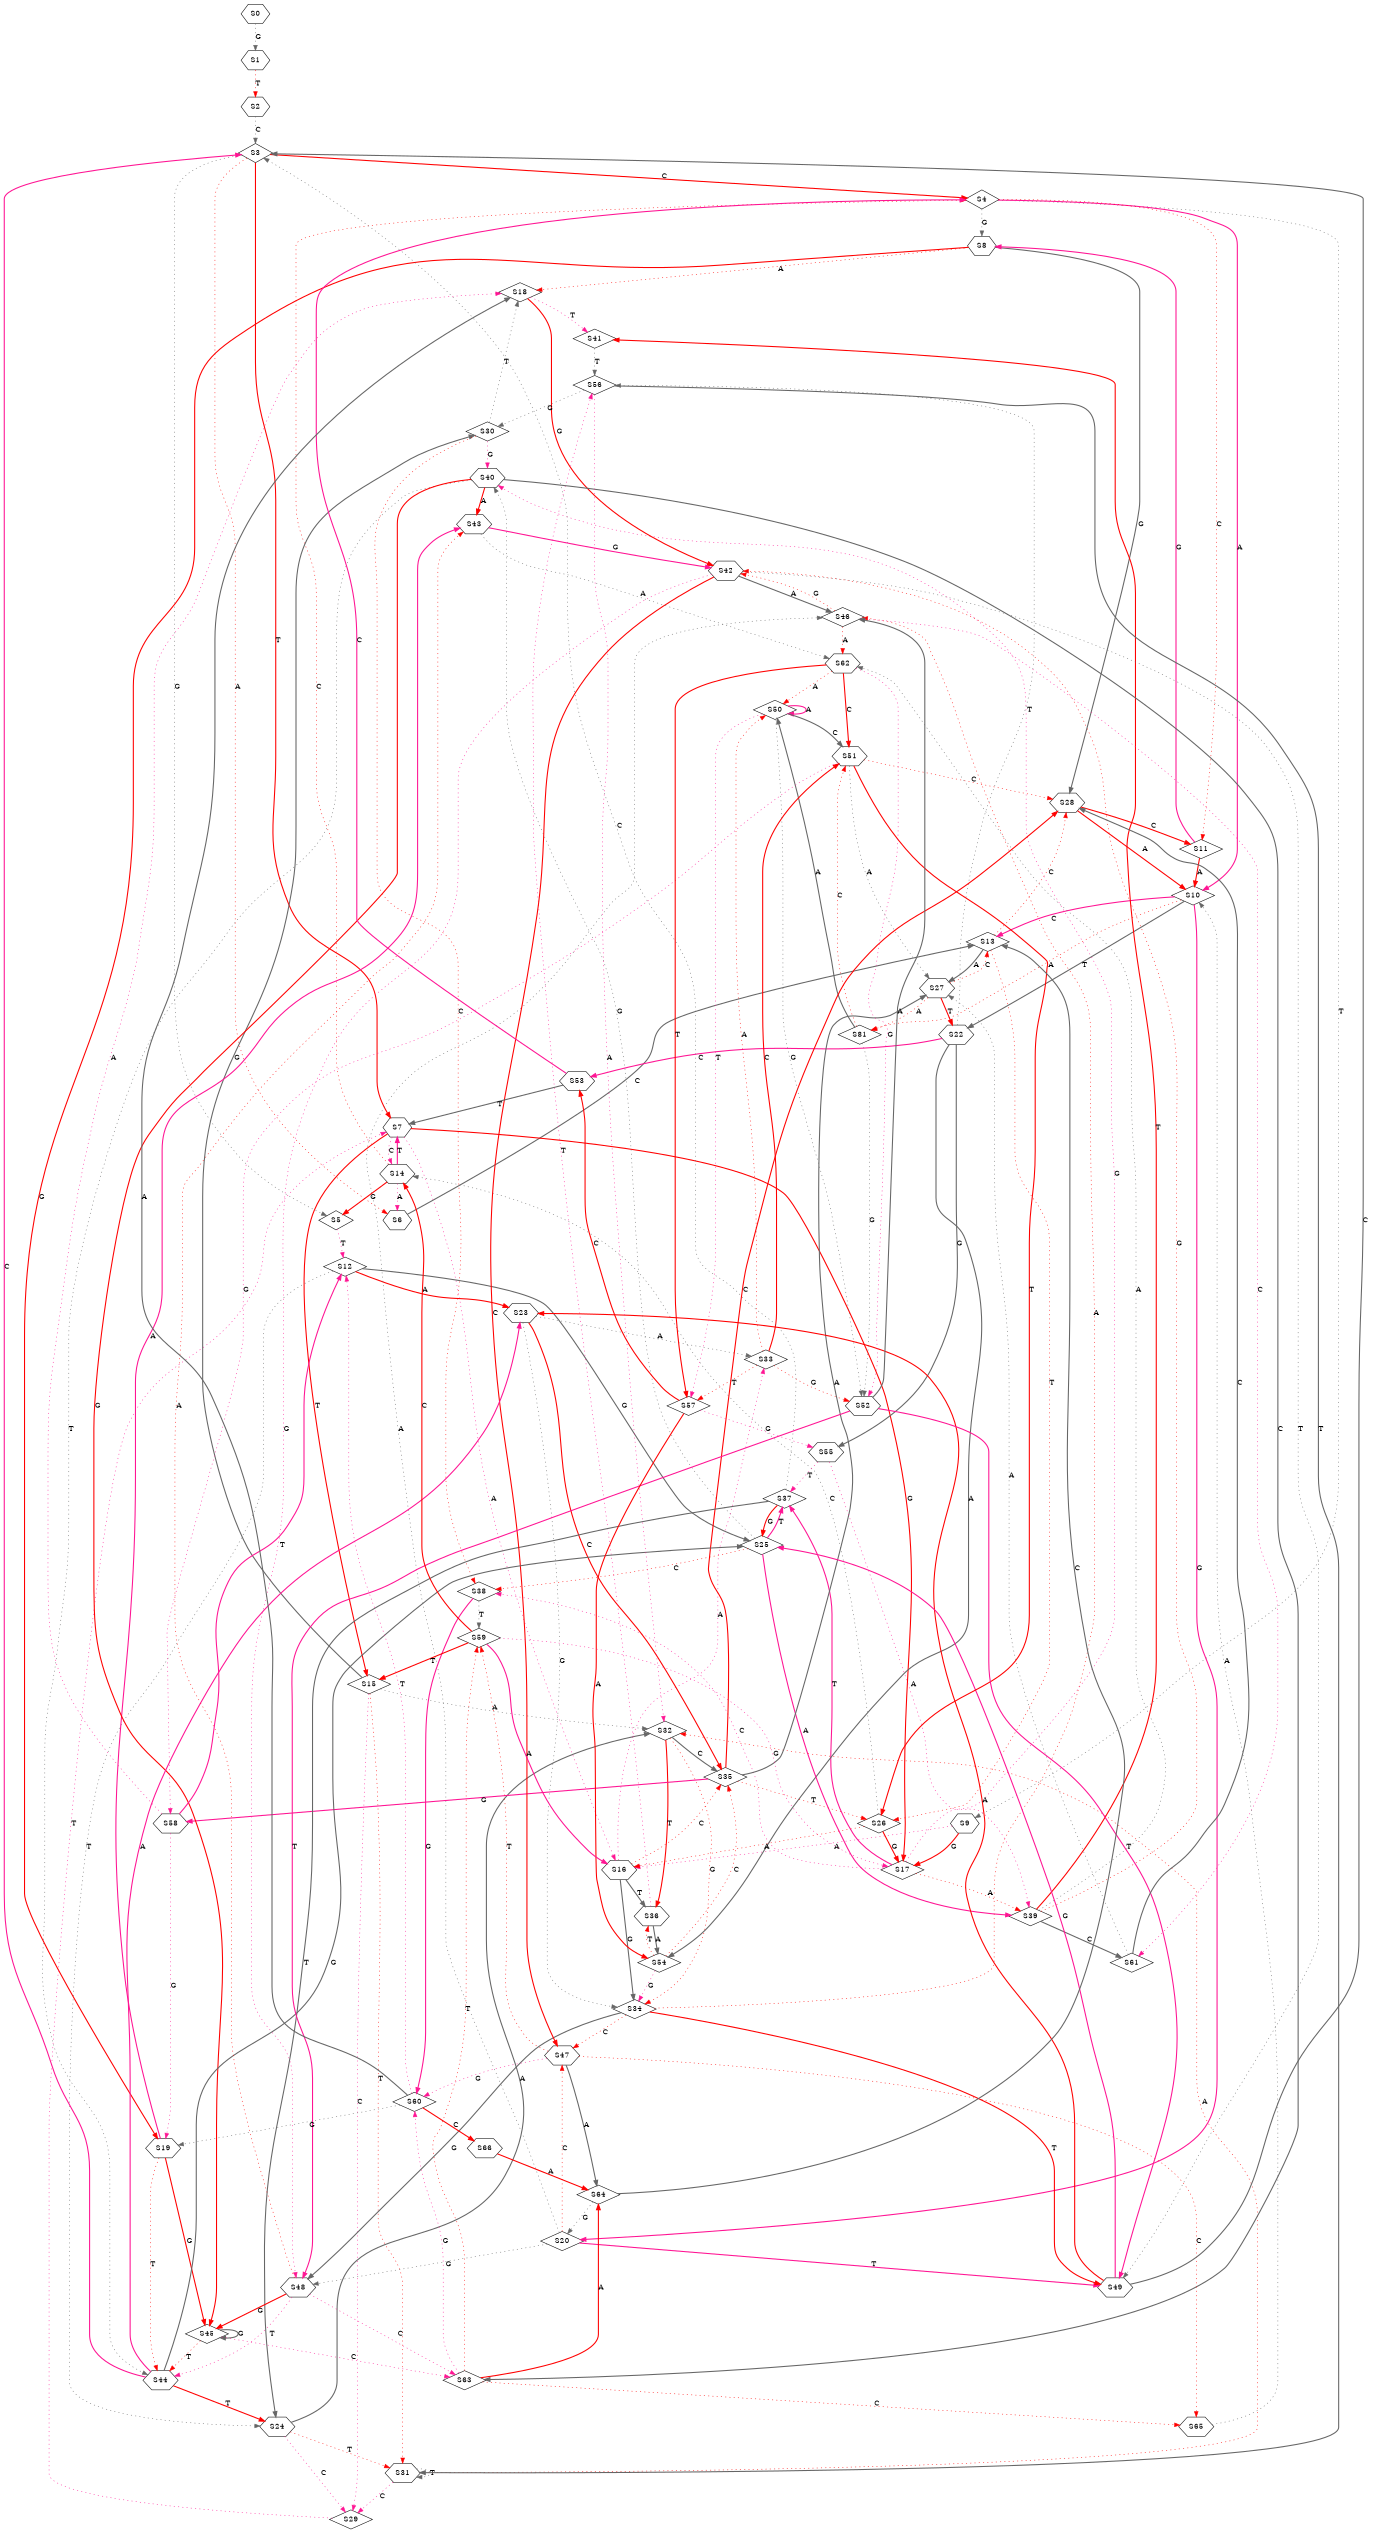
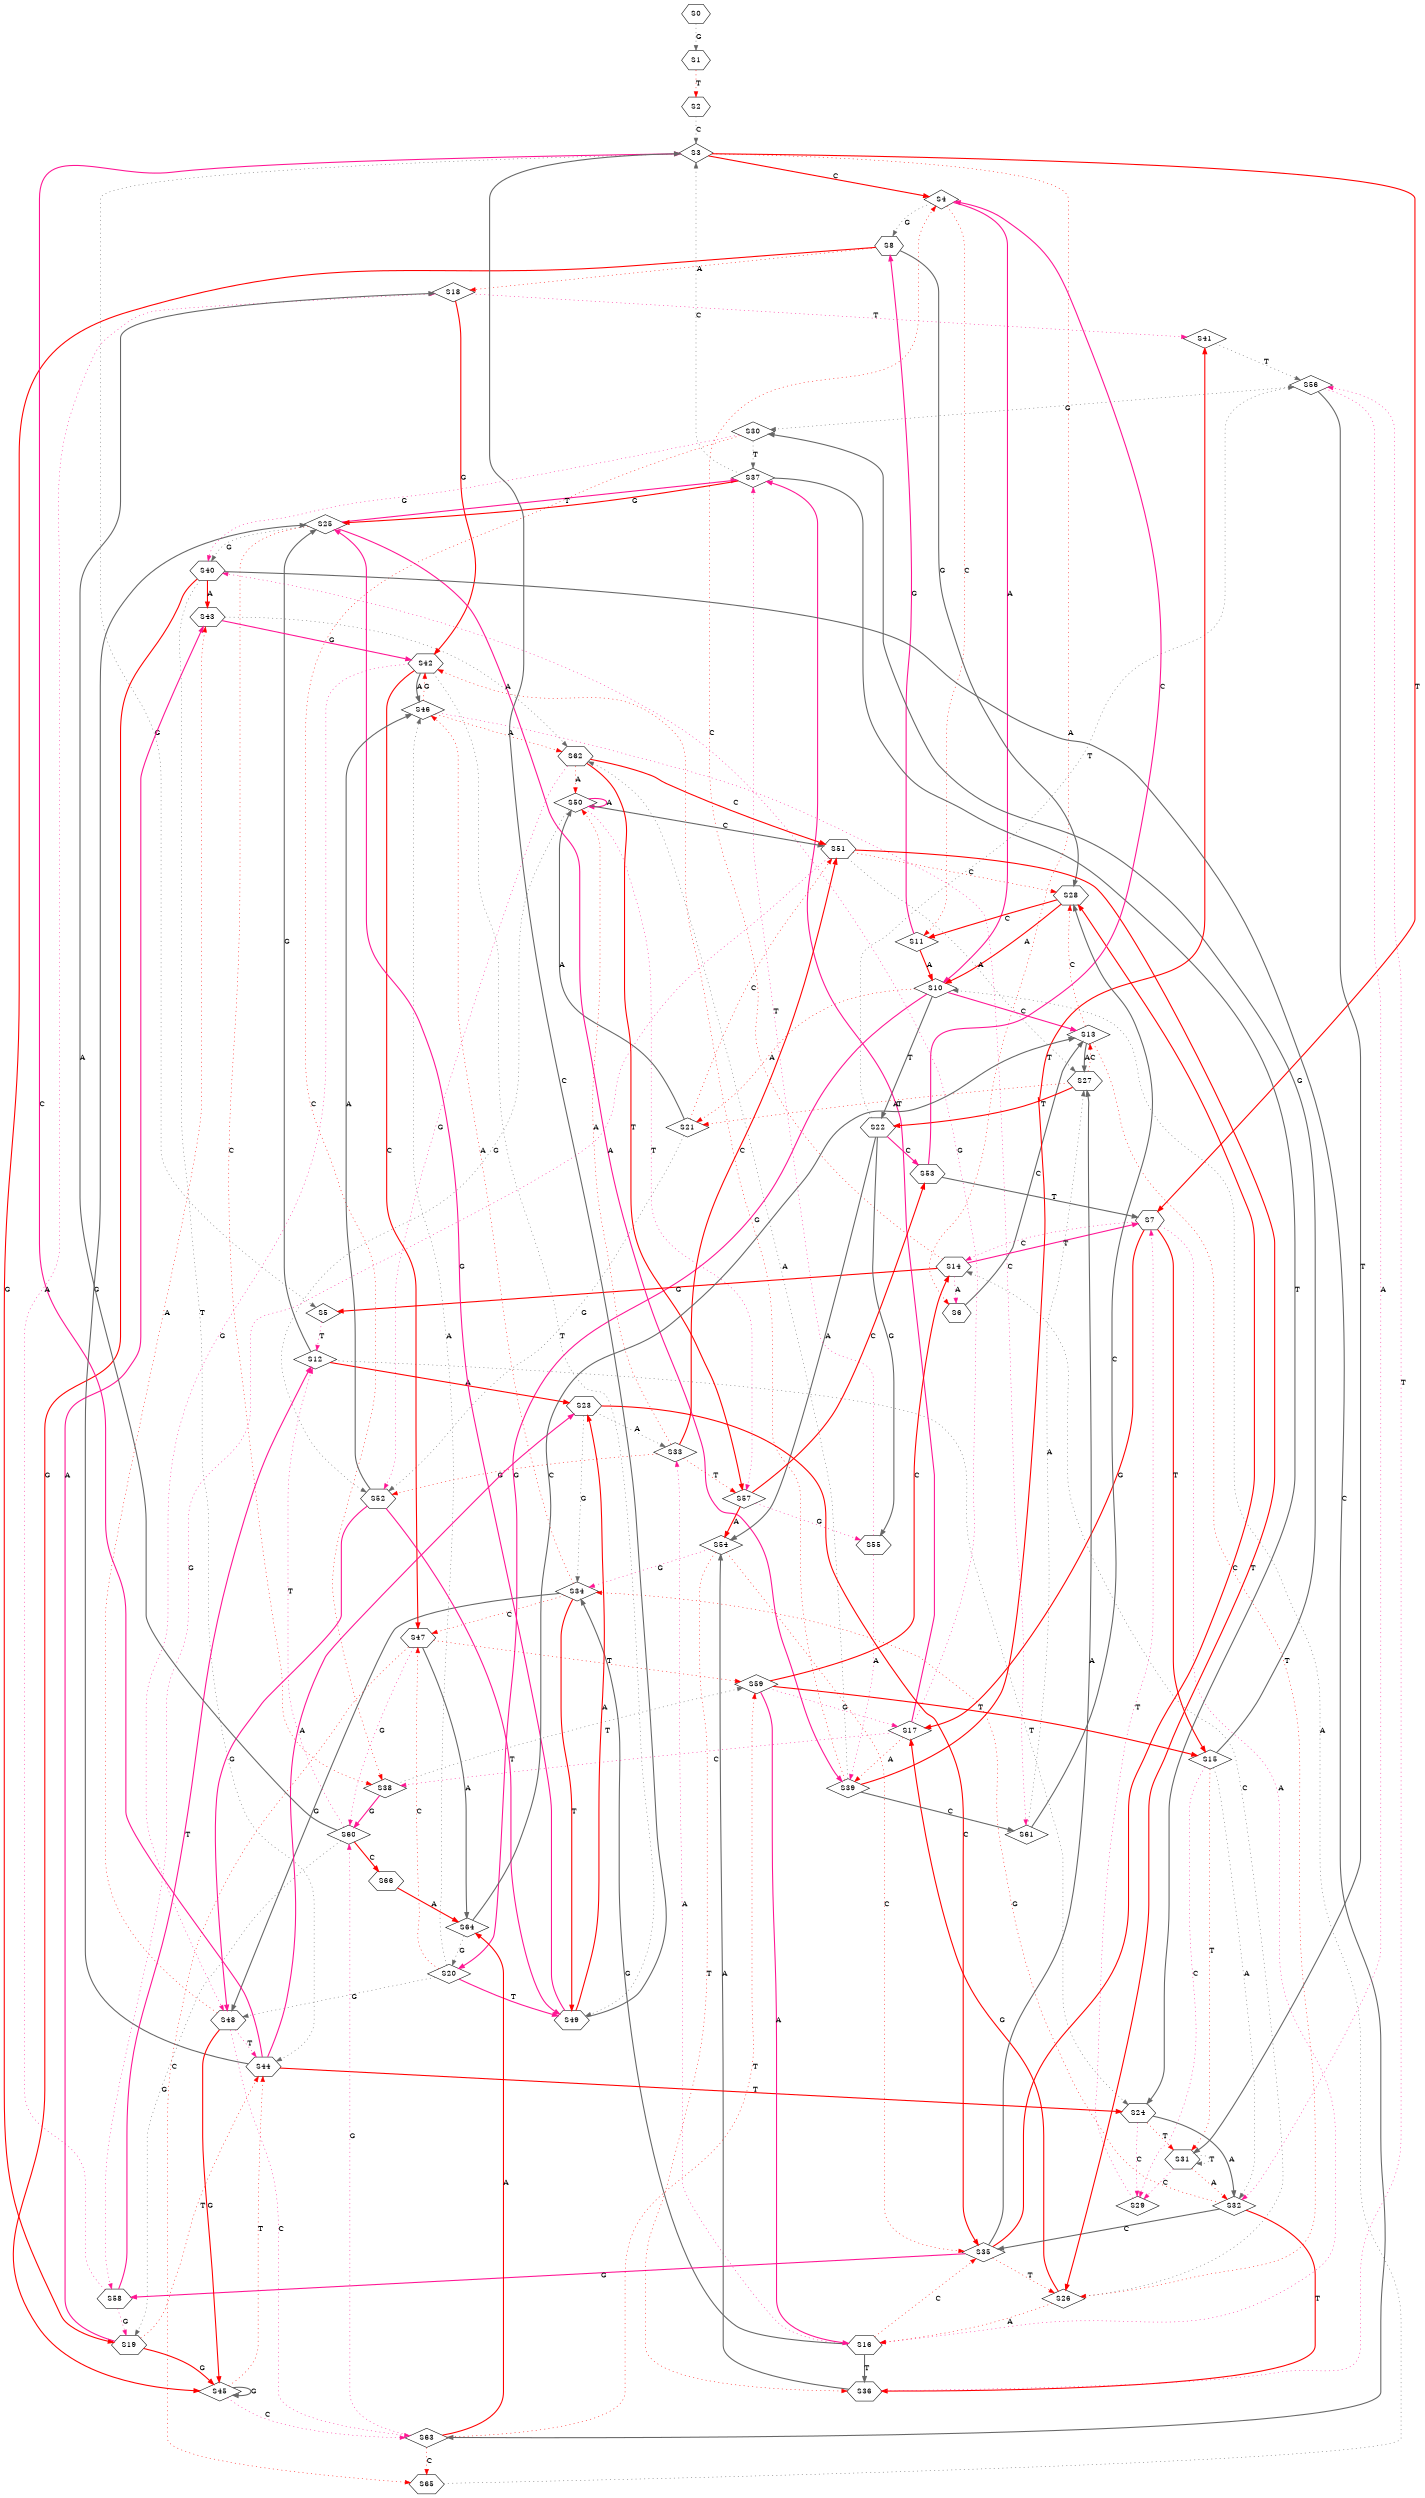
  strict digraph {
    node [shape=diamond]
    edge [color=red style=dotted]
    S0 [shape=hexagon]
    S1 [shape=hexagon]
    S2 [shape=hexagon]
    S3
    S4
    S5
    S6 [shape=hexagon]
    S7 [shape=hexagon]
    S8 [shape=hexagon]
-   S9 [shape=hexagon]
    S10
    S11
    S12
    S13
    S14 [shape=hexagon]
    S15
    S16 [shape=hexagon]
    S17
    S18
    S19 [shape=hexagon]
    S28 [shape=hexagon]
    S20
-   S21 [label=S81]
+   S21
    S22 [shape=hexagon]
    S23 [shape=hexagon]
    S24 [shape=hexagon]
    S25
    S26
    S27 [shape=hexagon]
    S29
    S30
    S31 [shape=hexagon]
    S32
    S33
    S34
    S35
    S36 [shape=hexagon]
    S37
    S38
    S39
    S40 [shape=hexagon]
    S41
    S42 [shape=hexagon]
    S43 [shape=hexagon]
    S44 [shape=hexagon]
    S45
    S46
    S47 [shape=hexagon]
    S48 [shape=hexagon]
    S49 [shape=hexagon]
    S50
    S51 [shape=hexagon]
    S52 [shape=hexagon]
    S53 [shape=hexagon]
    S54
    S55 [shape=hexagon]
    S56
    S57
    S58 [shape=hexagon]
    S59
    S60
    S61
    S62 [shape=hexagon]
    S63
    S64
    S65 [shape=hexagon]
    S66 [shape=hexagon]
    S0 -> S1 [color=gray40 label=G]
    S1 -> S2 [label=T]
    S2 -> S3 [color=gray40 label=C]
    S3 -> S4 [label=C style=bold]
    S3 -> S5 [color=gray40 label=G]
    S3 -> S6 [label=A]
    S3 -> S7 [label=T style=bold]
    S4 -> S8 [color=gray40 label=G]
-   S4 -> S9 [color=gray40 label=T]
    S4 -> S10 [color=deeppink label=A style=bold]
    S4 -> S11 [label=C]
    S5 -> S12 [color=deeppink label=T]
    S6 -> S13 [color=gray40 label=C style=bold]
    S7 -> S14 [color=deeppink label=C]
    S7 -> S15 [label=T style=bold]
    S7 -> S16 [color=deeppink label=A]
    S7 -> S17 [label=G style=bold]
    S8 -> S18 [label=A]
    S8 -> S19 [label=G style=bold]
    S8 -> S28 [color=gray40 label=G style=bold]
-   S9 -> S16 [color=deeppink label=A]
-   S9 -> S17 [label=G style=bold]
    S10 -> S13 [color=deeppink label=C style=bold]
    S10 -> S20 [color=deeppink label=G style=bold]
    S10 -> S21 [label=A]
    S10 -> S22 [color=gray40 label=T style=bold]
    S11 -> S8 [color=deeppink label=G style=bold]
    S11 -> S10 [label=A style=bold]
    S12 -> S23 [label=A style=bold]
    S12 -> S24 [color=gray40 label=T]
    S12 -> S25 [color=gray40 label=G style=bold]
    S13 -> S28 [label=C]
    S13 -> S26 [label=T]
    S13 -> S27 [color=gray40 label=A style=bold]
    S14 -> S4 [label=C]
    S14 -> S5 [label=G style=bold]
    S14 -> S6 [color=deeppink label=A]
    S14 -> S7 [color=deeppink label=T style=bold]
    S15 -> S29 [color=deeppink label=C]
    S15 -> S30 [color=gray40 label=G style=bold]
    S15 -> S31 [label=T]
    S15 -> S32 [color=gray40 label=A]
    S16 -> S33 [color=deeppink label=A]
    S16 -> S34 [color=gray40 label=G style=bold]
    S16 -> S35 [label=C]
    S16 -> S36 [color=gray40 label=T style=bold]
    S17 -> S37 [color=deeppink label=T style=bold]
    S17 -> S38 [color=deeppink label=C]
    S17 -> S39 [label=A]
    S17 -> S40 [color=deeppink label=G]
    S18 -> S41 [color=deeppink label=T]
    S18 -> S42 [label=G style=bold]
    S19 -> S43 [color=deeppink label=A style=bold]
    S19 -> S44 [label=T]
    S19 -> S45 [label=G style=bold]
    S28 -> S10 [label=A style=bold]
    S28 -> S11 [label=C style=bold]
    S20 -> S46 [color=gray40 label=A]
    S20 -> S47 [label=C]
    S20 -> S48 [color=gray40 label=G]
    S20 -> S49 [color=deeppink label=T style=bold]
    S21 -> S50 [color=gray40 label=A style=bold]
    S21 -> S51 [label=C]
    S21 -> S52 [color=gray40 label=G]
    S22 -> S53 [color=deeppink label=C style=bold]
    S22 -> S54 [color=gray40 label=A style=bold]
    S22 -> S55 [color=gray40 label=G style=bold]
    S22 -> S56 [color=gray40 label=T]
    S23 -> S33 [color=gray40 label=A]
    S23 -> S34 [color=gray40 label=G]
    S23 -> S35 [label=C style=bold]
    S24 -> S29 [color=deeppink label=C]
    S24 -> S31 [label=T]
    S24 -> S32 [color=gray40 label=A style=bold]
    S25 -> S37 [color=deeppink label=T style=bold]
    S25 -> S38 [label=C]
    S25 -> S39 [color=deeppink label=A style=bold]
    S25 -> S40 [color=gray40 label=G]
    S26 -> S14 [color=gray40 label=C]
    S26 -> S16 [label=A]
    S26 -> S17 [label=G style=bold]
    S27 -> S13 [label=C]
    S27 -> S21 [label=A]
    S27 -> S22 [label=T style=bold]
    S29 -> S7 [color=deeppink label=T]
-   S30 -> S18 [color=gray40 label=T]
+   S30 -> S37 [color=gray40 label=T]
    S30 -> S38 [label=C]
    S30 -> S40 [color=deeppink label=G]
    S31 -> S29 [color=deeppink label=C]
    S31 -> S31 [color=gray40 label=T]
    S31 -> S32 [label=A]
    S32 -> S34 [label=G]
    S32 -> S35 [color=gray40 label=C style=bold]
    S32 -> S36 [label=T style=bold]
    S33 -> S50 [label=A]
    S33 -> S51 [label=C style=bold]
    S33 -> S52 [label=G]
    S33 -> S57 [label=T]
    S34 -> S46 [label=A]
    S34 -> S47 [label=C]
    S34 -> S48 [color=gray40 label=G style=bold]
    S34 -> S49 [label=T style=bold]
    S35 -> S28 [label=C style=bold]
    S35 -> S26 [label=T]
    S35 -> S27 [color=gray40 label=A style=bold]
    S35 -> S58 [color=deeppink label=G style=bold]
    S36 -> S54 [color=gray40 label=A style=bold]
    S36 -> S56 [color=deeppink label=T]
    S37 -> S3 [color=gray40 label=C]
    S37 -> S24 [color=gray40 label=T style=bold]
    S37 -> S25 [label=G style=bold]
    S38 -> S59 [color=gray40 label=T]
    S38 -> S60 [color=deeppink label=G style=bold]
    S39 -> S41 [label=T style=bold]
    S39 -> S42 [label=G]
    S39 -> S61 [color=gray40 label=C style=bold]
    S39 -> S62 [color=gray40 label=A]
    S40 -> S43 [label=A style=bold]
    S40 -> S44 [color=gray40 label=T]
    S40 -> S45 [label=G style=bold]
    S40 -> S63 [color=gray40 label=C style=bold]
    S41 -> S56 [color=gray40 label=T]
    S42 -> S46 [color=gray40 label=A style=bold]
    S42 -> S47 [label=C style=bold]
    S42 -> S48 [color=deeppink label=G]
    S42 -> S49 [color=gray40 label=T]
    S43 -> S42 [color=deeppink label=G style=bold]
    S43 -> S62 [color=gray40 label=A]
    S44 -> S3 [color=deeppink label=C style=bold]
    S44 -> S23 [color=deeppink label=A style=bold]
    S44 -> S24 [label=T style=bold]
    S44 -> S25 [color=gray40 label=G style=bold]
    S45 -> S44 [label=T]
    S45 -> S45 [color=gray40 label=G style=bold]
    S45 -> S63 [color=deeppink label=C]
    S46 -> S42 [label=G]
    S46 -> S61 [color=deeppink label=C]
    S46 -> S62 [label=A]
    S47 -> S59 [label=T]
    S47 -> S60 [color=deeppink label=G]
    S47 -> S64 [color=gray40 label=A style=bold]
    S47 -> S65 [label=C]
    S48 -> S43 [label=A]
    S48 -> S44 [color=deeppink label=T]
    S48 -> S45 [label=G style=bold]
    S48 -> S63 [color=deeppink label=C]
    S49 -> S3 [color=gray40 label=C style=bold]
    S49 -> S23 [label=A style=bold]
    S49 -> S25 [color=deeppink label=G style=bold]
    S50 -> S50 [color=deeppink label=A style=bold]
    S50 -> S51 [color=gray40 label=C style=bold]
    S50 -> S52 [color=gray40 label=G]
    S50 -> S57 [color=deeppink label=T]
    S51 -> S28 [label=C]
    S51 -> S26 [label=T style=bold]
    S51 -> S27 [color=gray40 label=A]
    S51 -> S58 [color=deeppink label=G]
    S52 -> S46 [color=gray40 label=A style=bold]
-   S52 -> S48 [color=deeppink label=T style=bold]
+   S52 -> S48 [color=deeppink label=G style=bold]
    S52 -> S49 [color=deeppink label=T style=bold]
    S53 -> S4 [color=deeppink label=C style=bold]
    S53 -> S7 [color=gray40 label=T style=bold]
    S54 -> S34 [color=deeppink label=G]
    S54 -> S35 [label=C]
    S54 -> S36 [label=T]
    S55 -> S37 [color=deeppink label=T]
    S55 -> S39 [color=deeppink label=A]
    S56 -> S30 [color=gray40 label=G]
    S56 -> S31 [color=gray40 label=T style=bold]
    S56 -> S32 [color=deeppink label=A]
    S57 -> S53 [label=C style=bold]
    S57 -> S54 [label=A style=bold]
    S57 -> S55 [color=deeppink label=G]
    S58 -> S12 [color=deeppink label=T style=bold]
    S58 -> S18 [color=deeppink label=A]
    S58 -> S19 [color=deeppink label=G]
    S59 -> S14 [label=C style=bold]
    S59 -> S15 [label=T style=bold]
    S59 -> S16 [color=deeppink label=A style=bold]
    S59 -> S17 [color=deeppink label=G]
    S60 -> S12 [color=deeppink label=T]
    S60 -> S18 [color=gray40 label=A style=bold]
    S60 -> S19 [color=gray40 label=G]
    S60 -> S66 [label=C style=bold]
    S61 -> S28 [color=gray40 label=C style=bold]
    S61 -> S27 [color=gray40 label=A]
    S62 -> S50 [label=A]
    S62 -> S51 [label=C style=bold]
    S62 -> S52 [color=deeppink label=G]
    S62 -> S57 [label=T style=bold]
    S63 -> S59 [label=T]
    S63 -> S60 [color=deeppink label=G]
    S63 -> S64 [label=A style=bold]
    S63 -> S65 [label=C]
    S64 -> S13 [color=gray40 label=C style=bold]
    S64 -> S20 [color=gray40 label=G]
    S65 -> S10 [color=gray40 label=A]
    S66 -> S64 [label=A style=bold]
  }
